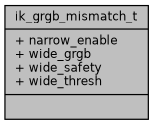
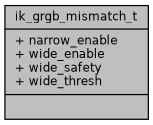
  digraph {
-   n1 [color=black fillcolor=grey75 fontcolor=black fontname=Helvetica fontsize=10 height=0.2 label="{ik_grgb_mismatch_t\n|+ narrow_enable\l+ wide_grgb\l+ wide_safety\l+ wide_thresh\l|}" shape=record style=filled width=0.4]
+   n1 [color=black fillcolor=grey75 fontcolor=black fontname=Helvetica fontsize=10 height=0.2 label="{ik_grgb_mismatch_t\n|+ narrow_enable\l+ wide_enable\l+ wide_safety\l+ wide_thresh\l|}" shape=record style=filled width=0.4]
  }
